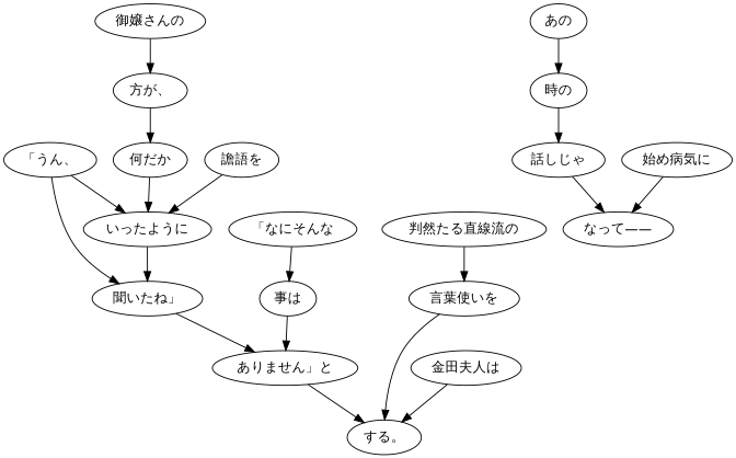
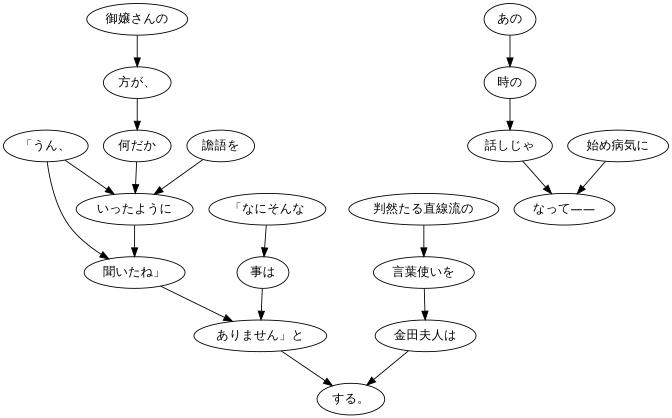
  digraph {
    n1 [label="「うん、"]
    n2 [label="聞いたね」"]
    n3 [label="いったように"]
    n4 [label="ありません」と"]
    n5 [label="あの"]
    n6 [label="時の"]
    n7 [label="話しじゃ"]
    n8 [label="なって——"]
    n9 [label="御嬢さんの"]
    n10 [label="方が、"]
    n11 [label="何だか"]
    n12 [label="始め病気に"]
    n13 [label="譫語を"]
    n14 [label="する。"]
    n15 [label="「なにそんな"]
    n16 [label="事は"]
    n17 [label="金田夫人は"]
    n18 [label="判然たる直線流の"]
    n19 [label="言葉使いを"]
    n1 -> n2
    n1 -> n3
    n2 -> n4
    n3 -> n2
    n4 -> n14
    n5 -> n6
    n6 -> n7
    n7 -> n8
    n9 -> n10
    n10 -> n11
    n11 -> n3
    n12 -> n8
    n13 -> n3
    n15 -> n16
    n16 -> n4
    n17 -> n14
    n18 -> n19
-   n19 -> n14
+   n19 -> n17
  }
